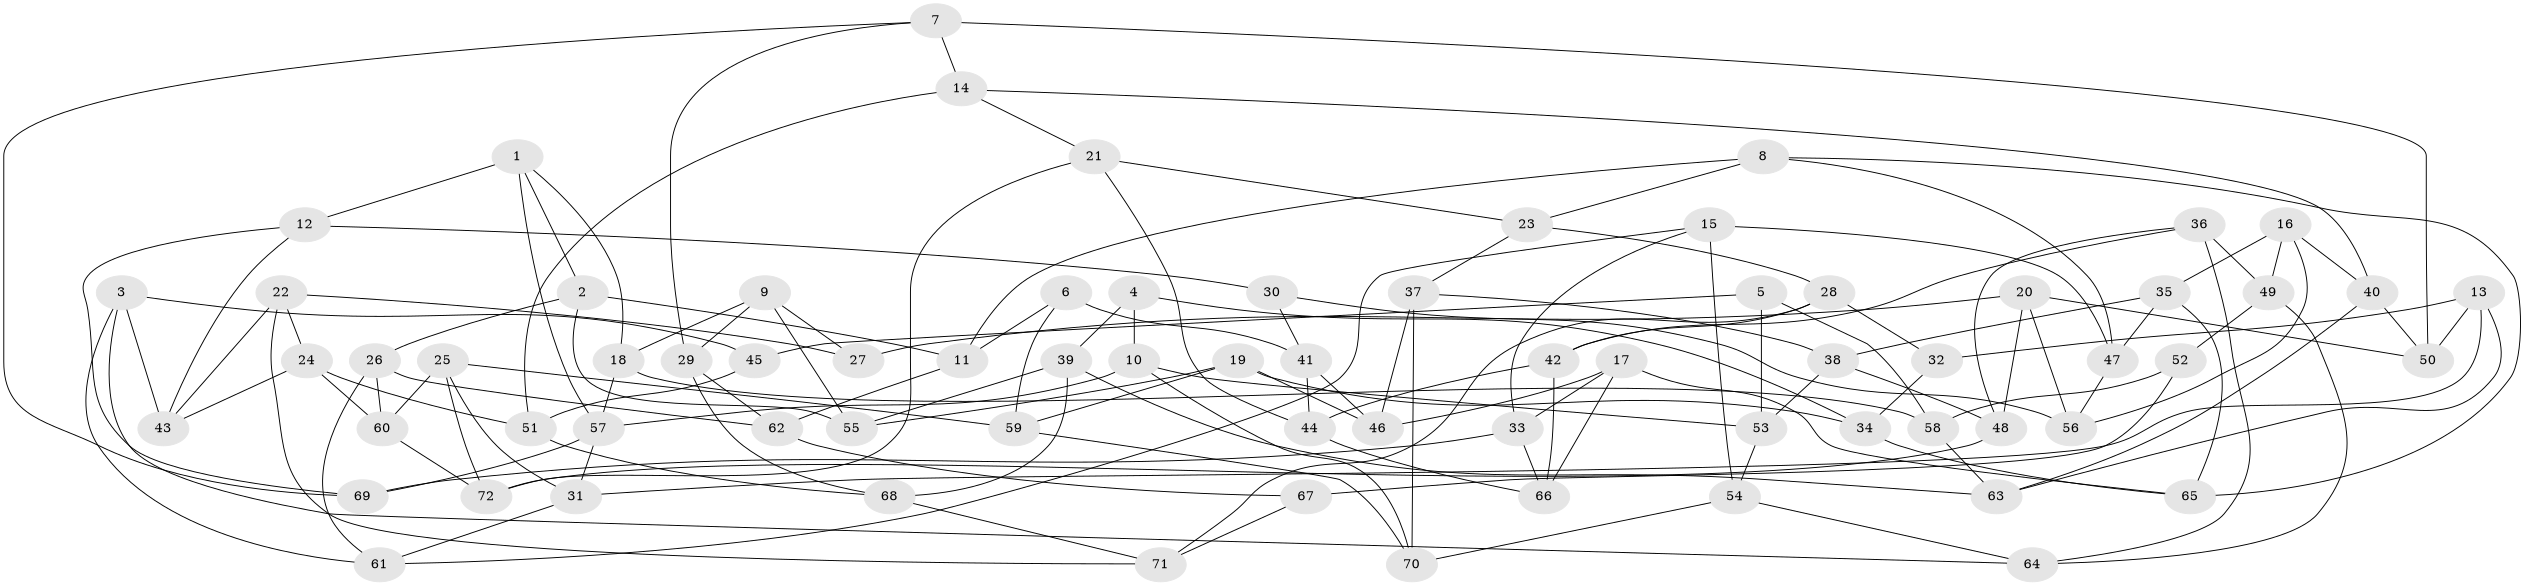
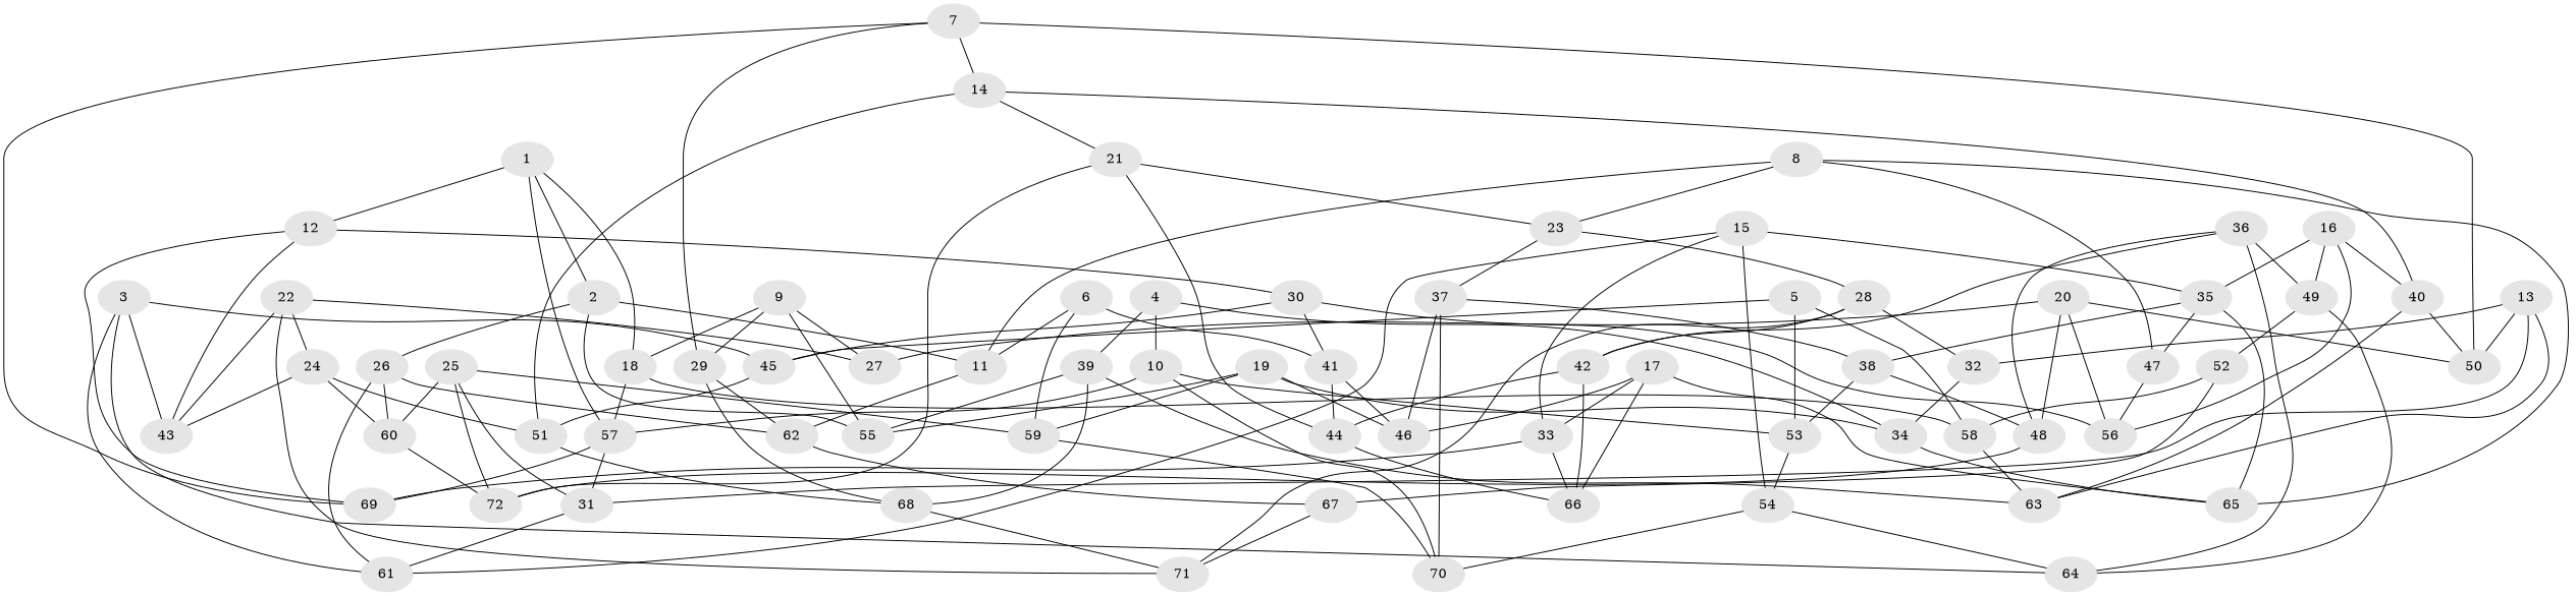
  graph {
    node [color=gray90 style=filled]
    1
    2
    12
    18
    57
    11
    26
    55
    43
    69
    30
    58
    31
    62
    61
    60
    3
    45
    64
    51
    4
    10
    34
    39
    5
    53
    70
    65
    63
    68
    54
    6
    41
    59
    46
    44
    67
    71
    7
    14
    29
    50
    21
    40
    8
    23
    47
    28
    37
    56
    9
    27
    13
    32
    72
    15
    33
    66
    16
    35
    49
    38
    52
    17
    19
    20
    48
    22
    24
    42
    25
    36
    1 -- 2
    1 -- 12
    1 -- 18
    1 -- 57
    2 -- 11
    2 -- 26
    2 -- 55
    12 -- 43
    12 -- 69
    12 -- 30
    18 -- 57
    18 -- 58
    57 -- 69
    57 -- 31
    11 -- 62
    26 -- 62
    26 -- 61
    26 -- 60
+   30 -- 45
    30 -- 41
    30 -- 56
    58 -- 63
    31 -- 61
    62 -- 67
    60 -- 72
    3 -- 43
    3 -- 61
    3 -- 45
    3 -- 64
    45 -- 51
    51 -- 68
    4 -- 10
    4 -- 34
    4 -- 39
    10 -- 57
    10 -- 53
    10 -- 70
    34 -- 65
    39 -- 55
    39 -- 63
    39 -- 68
    5 -- 58
    5 -- 45
    5 -- 53
    53 -- 54
    68 -- 71
    54 -- 64
    54 -- 70
    6 -- 11
    6 -- 41
    6 -- 59
    41 -- 46
    41 -- 44
    59 -- 70
    44 -- 66
    67 -- 71
    7 -- 69
    7 -- 14
    7 -- 29
    7 -- 50
    14 -- 51
    14 -- 21
    14 -- 40
    29 -- 62
    29 -- 68
    21 -- 44
    21 -- 23
    21 -- 72
    40 -- 63
    40 -- 50
    8 -- 11
    8 -- 65
    8 -- 23
    8 -- 47
    23 -- 28
    23 -- 37
    47 -- 56
    28 -- 71
    28 -- 32
    28 -- 42
    37 -- 70
    37 -- 46
    37 -- 38
    9 -- 18
    9 -- 55
    9 -- 29
    9 -- 27
    13 -- 31
    13 -- 63
    13 -- 50
    13 -- 32
    32 -- 34
    15 -- 61
    15 -- 54
-   15 -- 47
+   15 -- 35
    15 -- 33
    33 -- 69
    33 -- 66
    16 -- 40
    16 -- 56
    16 -- 35
    16 -- 49
    35 -- 65
    35 -- 47
    35 -- 38
    49 -- 64
    49 -- 52
    38 -- 53
    38 -- 48
    52 -- 58
    52 -- 67
    17 -- 65
    17 -- 46
    17 -- 33
    17 -- 66
    19 -- 55
    19 -- 34
    19 -- 59
    19 -- 46
    20 -- 50
    20 -- 56
    20 -- 27
    20 -- 48
    48 -- 72
    22 -- 43
    22 -- 71
    22 -- 27
    22 -- 24
    24 -- 43
    24 -- 60
    24 -- 51
    42 -- 44
    42 -- 66
    25 -- 31
    25 -- 60
    25 -- 59
    25 -- 72
    36 -- 64
    36 -- 49
    36 -- 48
    36 -- 42
  }
